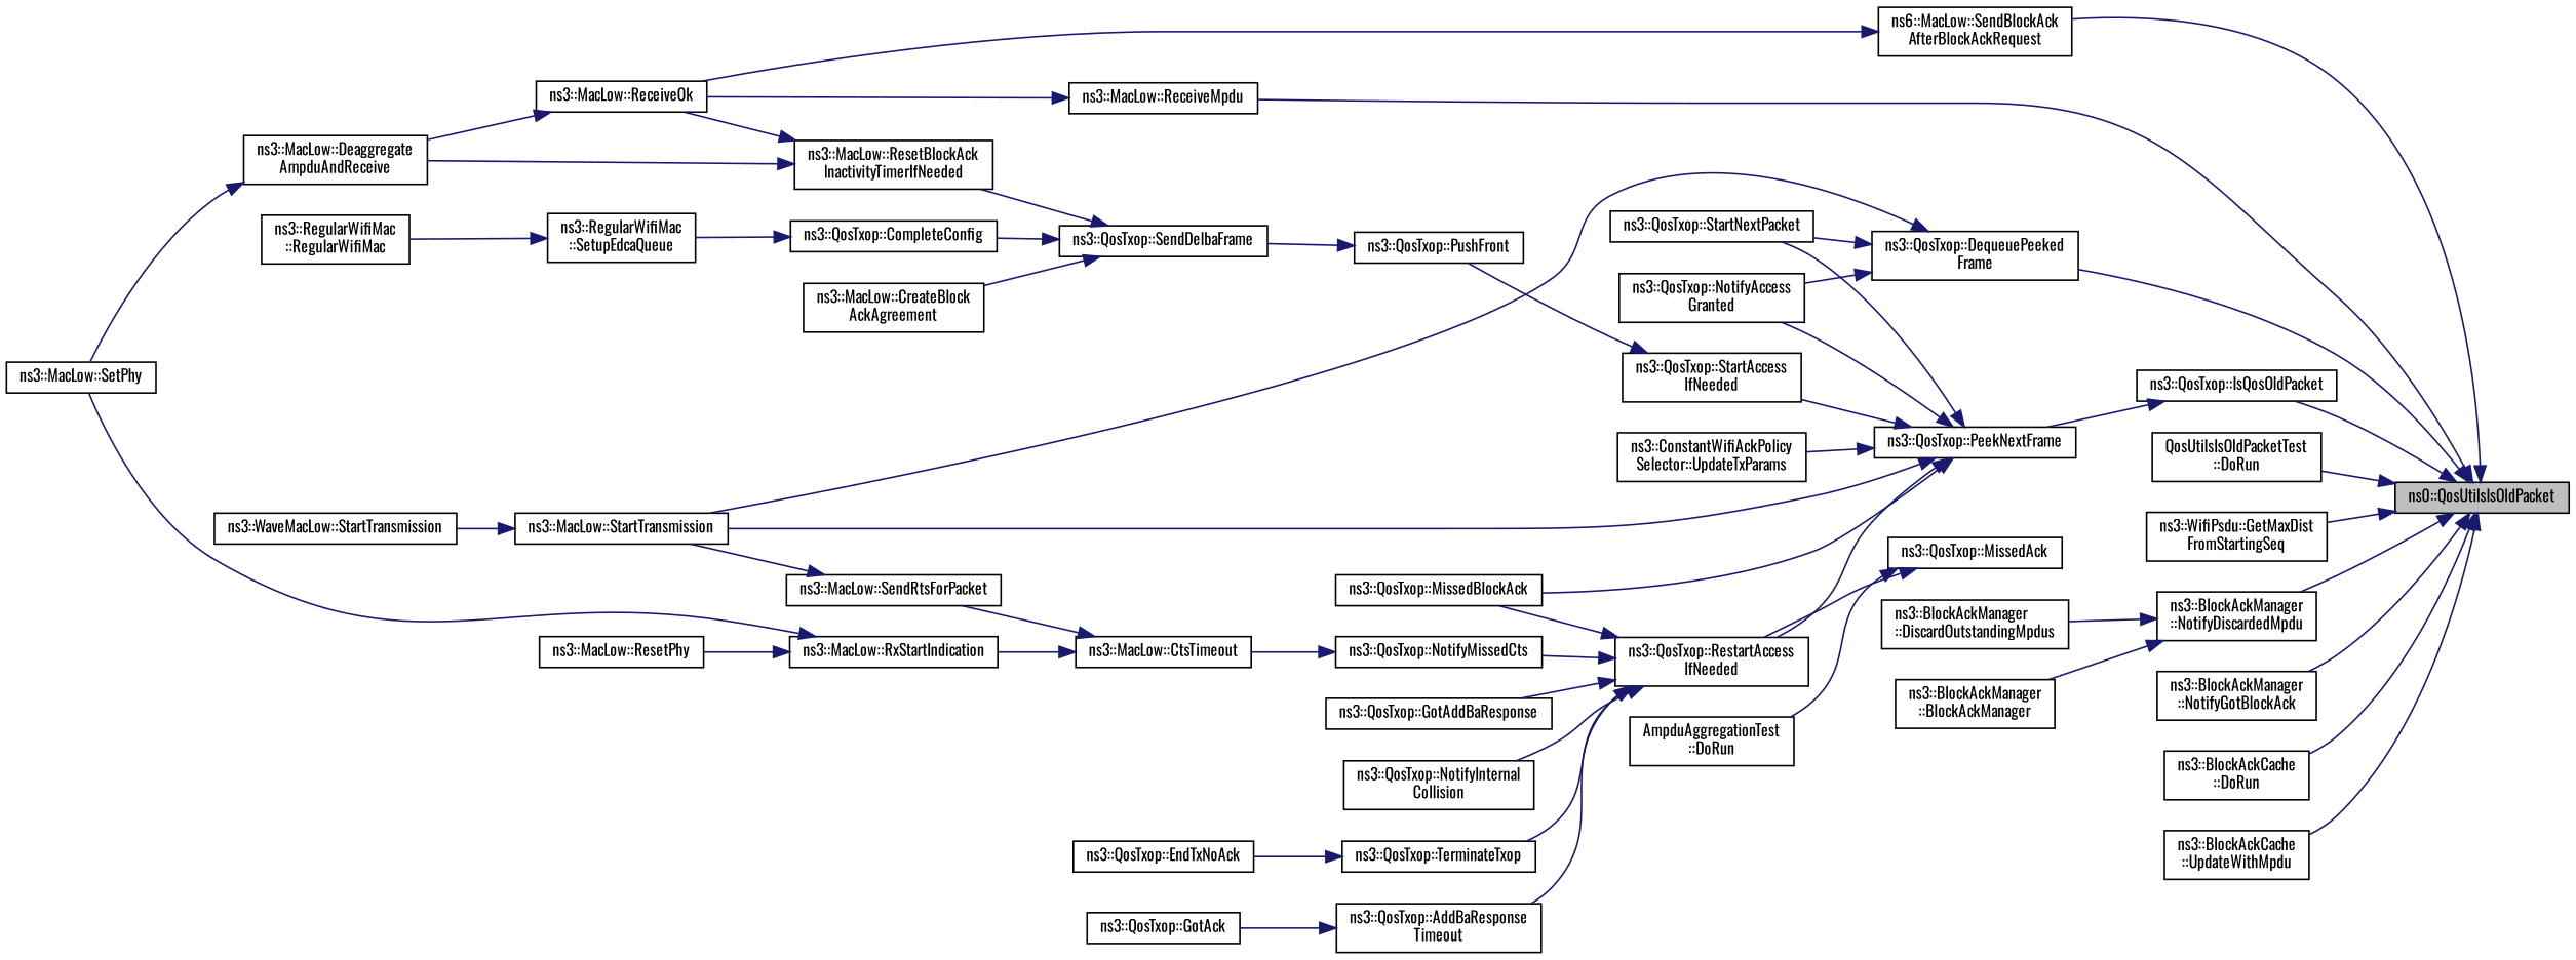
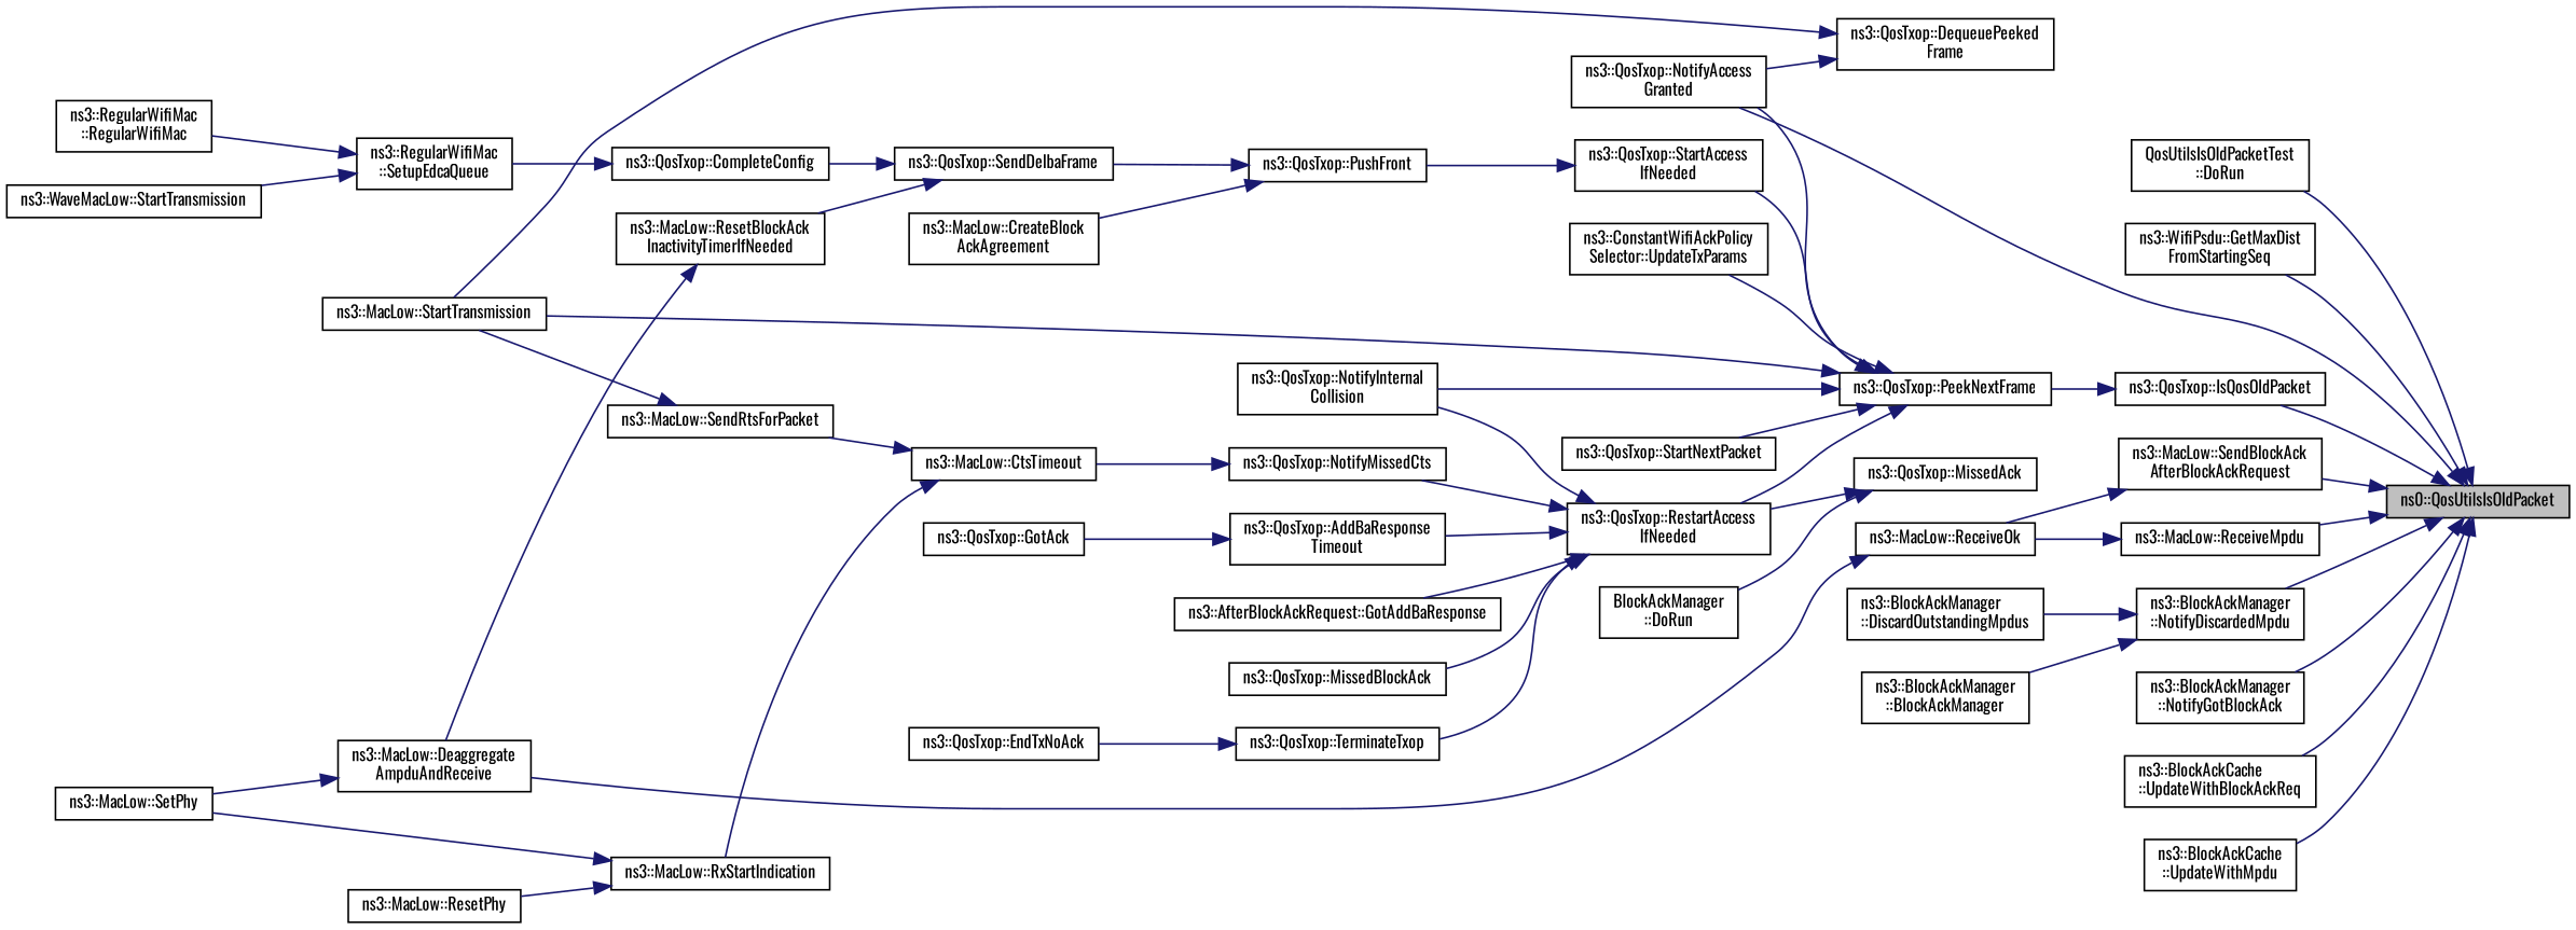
  digraph {
    fontname=Oswald
    rankdir=RL
    node [color=black fillcolor=white fontname=Oswald fontsize=10 shape=record style=filled]
    edge [color=midnightblue dir=back fontname=Oswald fontsize=10 labelfontname=Helvetica labelfontsize=10 style=solid]
    n1 [fillcolor=grey75 fontcolor=black height=0.2 label="ns0::QosUtilsIsOldPacket" width=0.4]
    n2 [height=0.2 label="ns3::QosTxop::DequeuePeeked\lFrame" width=0.4]
    n3 [height=0.2 label="QosUtilsIsOldPacketTest\l::DoRun" width=0.4]
    n4 [height=0.2 label="ns3::WifiPsdu::GetMaxDist\lFromStartingSeq" width=0.4]
    n5 [height=0.2 label="ns3::QosTxop::IsQosOldPacket" width=0.4]
    n6 [height=0.2 label="ns3::BlockAckManager\l::NotifyDiscardedMpdu" width=0.4]
    n7 [height=0.2 label="ns3::BlockAckManager\l::NotifyGotBlockAck" width=0.4]
    n8 [height=0.2 label="ns3::MacLow::ReceiveMpdu" width=0.4]
-   n9 [height=0.2 label="ns6::MacLow::SendBlockAck\lAfterBlockAckRequest" width=0.4]
-   n10 [height=0.2 label="ns3::BlockAckCache\l::DoRun" width=0.4]
+   n9 [height=0.2 label="ns3::MacLow::SendBlockAck\lAfterBlockAckRequest" width=0.4]
+   n10 [height=0.2 label="ns3::BlockAckCache\l::UpdateWithBlockAckReq" width=0.4]
    n11 [height=0.2 label="ns3::BlockAckCache\l::UpdateWithMpdu" width=0.4]
    n12 [height=0.2 label="ns3::QosTxop::NotifyAccess\lGranted" width=0.4]
    n13 [height=0.2 label="ns3::QosTxop::StartNextPacket" width=0.4]
    n14 [height=0.2 label="ns3::MacLow::StartTransmission" width=0.4]
    n15 [height=0.2 label="ns3::QosTxop::PeekNextFrame" width=0.4]
    n16 [height=0.2 label="ns3::BlockAckManager\l::BlockAckManager" width=0.4]
    n17 [height=0.2 label="ns3::BlockAckManager\l::DiscardOutstandingMpdus" width=0.4]
    n18 [height=0.2 label="ns3::MacLow::ReceiveOk" width=0.4]
    n19 [height=0.2 label="ns3::WaveMacLow::StartTransmission" width=0.4]
    n20 [height=0.2 label="ns3::QosTxop::NotifyInternal\lCollision" width=0.4]
    n21 [height=0.2 label="ns3::QosTxop::RestartAccess\lIfNeeded" width=0.4]
    n22 [height=0.2 label="ns3::QosTxop::StartAccess\lIfNeeded" width=0.4]
    n23 [height=0.2 label="ns3::ConstantWifiAckPolicy\lSelector::UpdateTxParams" width=0.4]
    n24 [height=0.2 label="ns3::QosTxop::AddBaResponse\lTimeout" width=0.4]
-   n25 [height=0.2 label="ns3::QosTxop::GotAddBaResponse" width=0.4]
+   n25 [height=0.2 label="ns3::AfterBlockAckRequest::GotAddBaResponse" width=0.4]
    n26 [height=0.2 label="ns3::QosTxop::MissedBlockAck" width=0.4]
    n27 [height=0.2 label="ns3::QosTxop::NotifyMissedCts" width=0.4]
    n28 [height=0.2 label="ns3::QosTxop::TerminateTxop" width=0.4]
    n29 [height=0.2 label="ns3::QosTxop::PushFront" width=0.4]
    n30 [height=0.2 label="ns3::QosTxop::GotAck" width=0.4]
    n31 [height=0.2 label="ns3::QosTxop::MissedAck" width=0.4]
-   n32 [height=0.2 label="AmpduAggregationTest\l::DoRun" width=0.4]
+   n32 [height=0.2 label="BlockAckManager\l::DoRun" width=0.4]
    n33 [height=0.2 label="ns3::MacLow::CtsTimeout" width=0.4]
    n34 [height=0.2 label="ns3::QosTxop::EndTxNoAck" width=0.4]
    n35 [height=0.2 label="ns3::MacLow::RxStartIndication" width=0.4]
    n36 [height=0.2 label="ns3::MacLow::SendRtsForPacket" width=0.4]
    n37 [height=0.2 label="ns3::MacLow::ResetPhy" width=0.4]
    n38 [height=0.2 label="ns3::MacLow::SetPhy" width=0.4]
    n39 [height=0.2 label="ns3::QosTxop::SendDelbaFrame" width=0.4]
    n40 [height=0.2 label="ns3::QosTxop::CompleteConfig" width=0.4]
    n41 [height=0.2 label="ns3::MacLow::CreateBlock\lAckAgreement" width=0.4]
    n42 [height=0.2 label="ns3::MacLow::ResetBlockAck\lInactivityTimerIfNeeded" width=0.4]
    n43 [height=0.2 label="ns3::RegularWifiMac\l::SetupEdcaQueue" width=0.4]
    n44 [height=0.2 label="ns3::MacLow::Deaggregate\lAmpduAndReceive" width=0.4]
    n45 [height=0.2 label="ns3::RegularWifiMac\l::RegularWifiMac" width=0.4]
-   n1 -> n2
+   n1 -> n12
    n1 -> n3
    n1 -> n4
    n1 -> n5
    n1 -> n6
    n1 -> n7
    n1 -> n8
    n1 -> n9
    n1 -> n10
    n1 -> n11
    n2 -> n12
-   n2 -> n13
    n2 -> n14
    n5 -> n15
    n6 -> n16
    n6 -> n17
    n8 -> n18
    n9 -> n18
-   n14 -> n19
+   n43 -> n19
    n15 -> n12
    n15 -> n13
    n15 -> n14
-   n15 -> n26
+   n15 -> n20
    n15 -> n21
    n15 -> n22
    n15 -> n23
    n18 -> n44
    n21 -> n20
    n21 -> n24
    n21 -> n25
    n21 -> n26
    n21 -> n27
    n21 -> n28
    n22 -> n29
    n24 -> n30
    n27 -> n33
    n28 -> n34
    n29 -> n39
    n31 -> n21
    n31 -> n32
    n33 -> n35
    n33 -> n36
    n35 -> n37
    n35 -> n38
    n36 -> n14
    n39 -> n40
-   n39 -> n41
+   n29 -> n41
    n39 -> n42
    n40 -> n43
-   n42 -> n18
    n42 -> n44
    n43 -> n45
    n44 -> n38
  }
